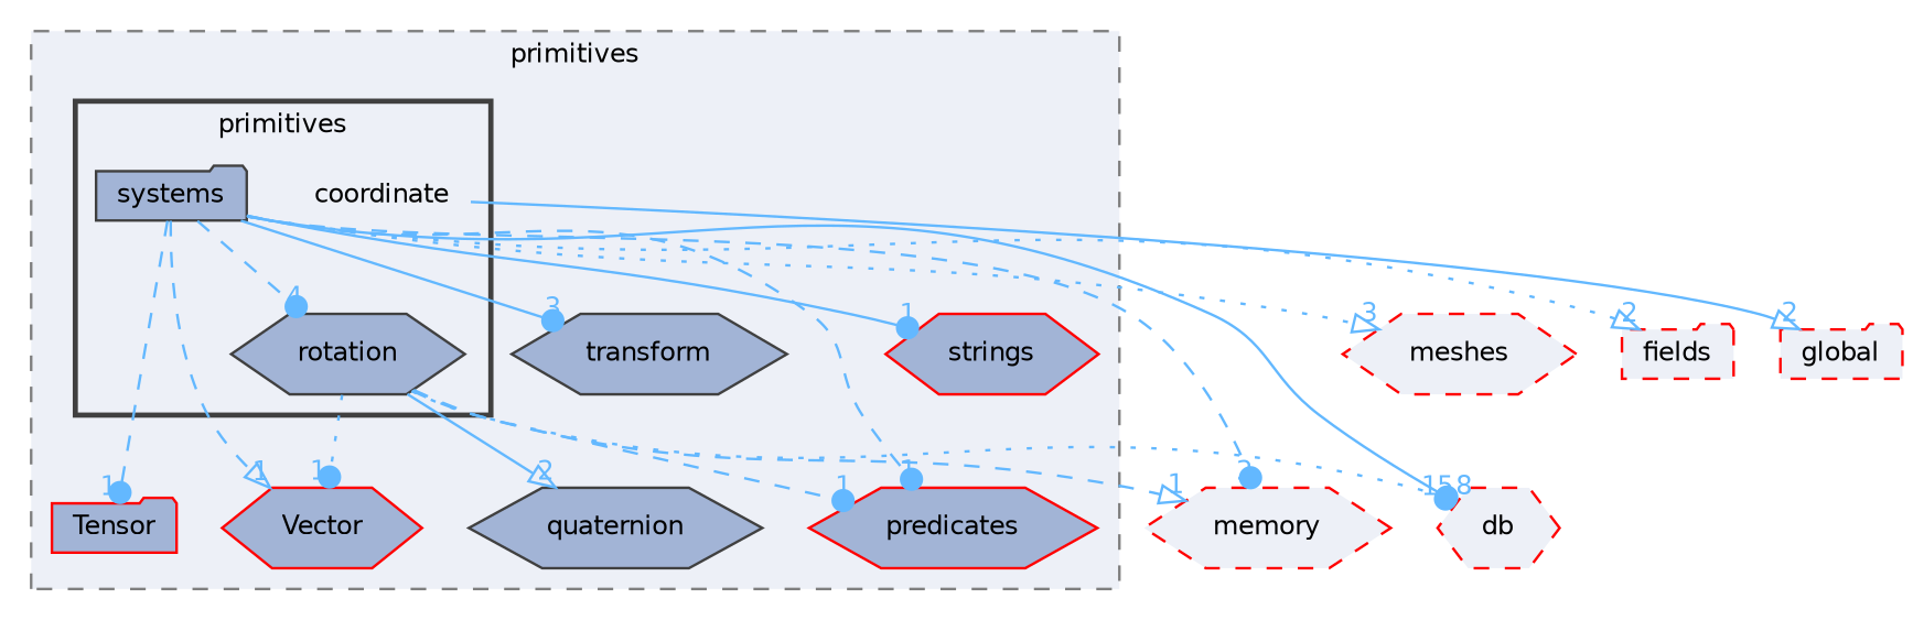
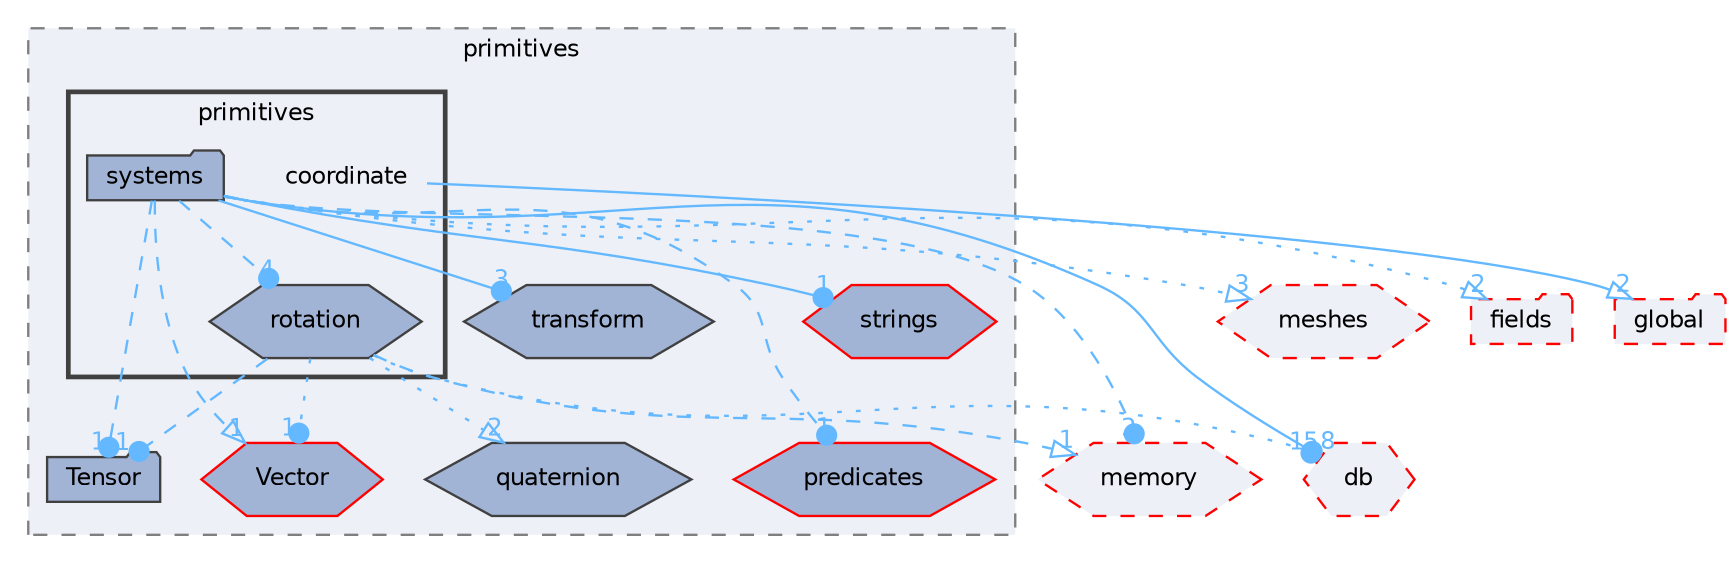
  digraph {
    compound=true
    node [fontname=Helvetica fontsize=10 shape=hexagon color=red fillcolor="#a2b4d6" style=filled]
    edge [arrowhead=dot color=steelblue1 fontcolor=steelblue1 fontname=Helvetica fontsize=10 headlabel=1 labeldistance=1.5 labelfontname=Helvetica labelfontsize=10 style=dashed]
    n1 [height=0.2 label=coordinate shape=plaintext width=0.4 color="" fillcolor="" style=""]
    n2 [color=grey25 height=0.2 label=rotation width=0.4]
    n3 [color=grey25 height=0.2 label=systems shape=folder width=0.4]
    n4 [color=grey25 height=0.2 label=quaternion width=0.4]
    n5 [height=0.2 label=Vector width=0.4]
-   n6 [height=0.2 label=Tensor shape=folder width=0.4]
+   n6 [color=grey25 height=0.2 label=Tensor shape=folder width=0.4]
    n7 [color=grey25 height=0.2 label=transform width=0.4]
    n8 [height=0.2 label=predicates width=0.4]
    n9 [height=0.2 label=strings width=0.4]
    n10 [fillcolor="#edf0f7" height=0.2 label=global shape=folder style="filled,dashed" width=0.4]
    n11 [fillcolor="#edf0f7" height=0.2 label=db style="filled,dashed" width=0.4]
    n12 [fillcolor="#edf0f7" height=0.2 label=memory style="filled,dashed" width=0.4]
    n13 [fillcolor="#edf0f7" height=0.2 label=meshes style="filled,dashed" width=0.4]
    n14 [fillcolor="#edf0f7" height=0.2 label=fields shape=folder style="filled,dashed" width=0.4]
    subgraph cluster_1 {
      bgcolor="#edf0f7"
      fontname=Helvetica
      fontsize=10
      label=primitives
      pencolor=grey50
      style="filled,dashed"
      n4
      n5
      n6
      n7
      n8
      n9
      subgraph cluster_2 {
        bgcolor="#edf0f7"
        fontname=Helvetica
        fontsize=10
        label=primitives
        pencolor=grey25
        style="filled,bold"
        n1
        n2
        n3
      }
    }
    n1 -> n10 [arrowhead=onormal headlabel=2 style=solid]
-   n2 -> n4 [arrowhead=onormal headlabel=2 style=solid]
+   n2 -> n4 [arrowhead=onormal headlabel=2 style=dotted]
    n2 -> n5 [style=dotted]
-   n2 -> n8
+   n2 -> n6
    n2 -> n11 [headlabel=15 style=dotted]
    n2 -> n12 [arrowhead=onormal]
    n3 -> n2 [headlabel=4]
    n3 -> n5 [arrowhead=onormal]
    n3 -> n6
    n3 -> n7 [headlabel=3 style=solid]
    n3 -> n8
    n3 -> n9 [style=solid]
    n3 -> n11 [headlabel=8 style=solid]
    n3 -> n12 [headlabel=2]
    n3 -> n13 [arrowhead=onormal headlabel=3 style=dotted]
    n3 -> n14 [arrowhead=onormal headlabel=2 style=dotted]
  }
